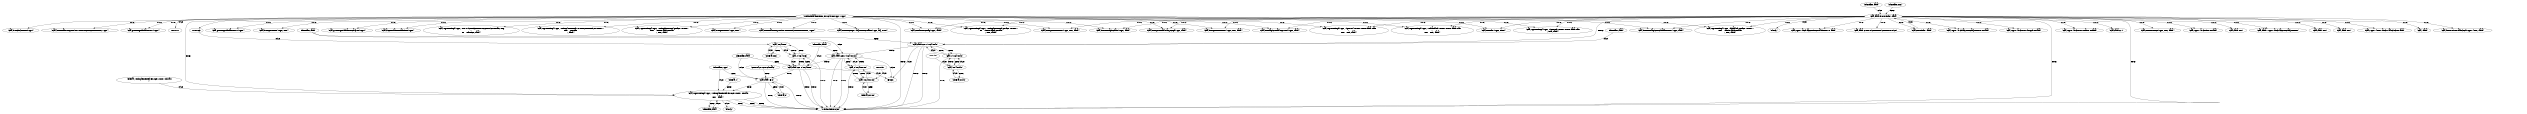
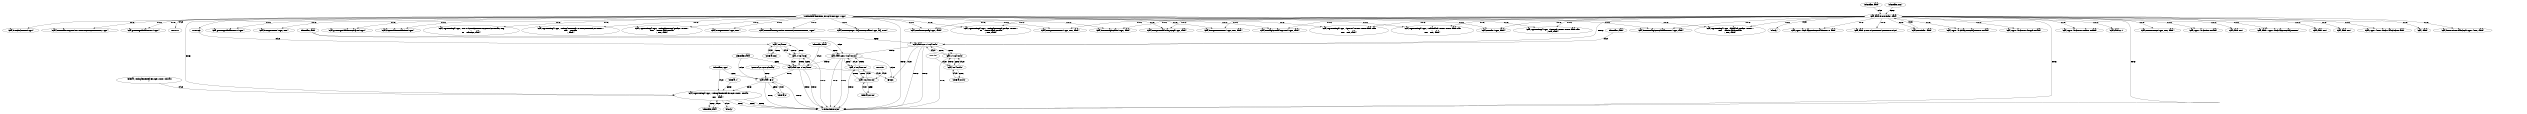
  digraph {
    n1 [label="(Call,vcpu_unimpl(vcpu, \"unimplemented HWCR wrmsr: 0x%llx\n\",\n\t\t\t\t    data))"]
    n2 [label="(Identifier,data)"]
    n3 [label="(Block,)"]
    n4 [label="(MethodReturn,int)"]
    n5 [label="(MethodParameterIn,struct kvm_vcpu *vcpu)"]
    n6 [label="(Call,guest_cpuid_has_osvw(vcpu))"]
    n7 [label="(Call,kvm_pmu_msr(vcpu, msr))"]
    n8 [label="(Call,kvm_pmu_set_msr(vcpu, msr, data))"]
    n9 [label="(Call,kvm_set_apic_base(vcpu, data))"]
    n10 [label="(Call,guest_cpuid_has_tsc_adjust(vcpu))"]
    n11 [label="(Call,kvm_pmu_set_msr(vcpu, msr, data))"]
    n12 [label="(Call,vcpu_unimpl(vcpu, \"ignored wrmsr: 0x%x data %llx\n\",\n\t\t\t\t    msr, data))"]
    n13 [label="(Call,accumulate_steal_time(vcpu))"]
    n14 [label="(Call,vcpu_unimpl(vcpu, \"%s: MSR_IA32_DEBUGCTLMSR 0x%llx, nop\n\",\n\t\t\t    __func__, data))"]
    n15 [label="(Call,vcpu_unimpl(vcpu, \"unimplemented MMIO_CONF_BASE wrmsr: \"\n\t\t\t\t    \"0x%llx\n\", data))"]
    n16 [label="(Call,vcpu_unimpl(vcpu, \"unimplemented perfctr wrmsr: \"\n\t\t\t\t    \"0x%x data 0x%llx\n\", msr, data))"]
    n17 [label="(Call,kvm_pmu_msr(vcpu, msr))"]
    n18 [label="(Call,kvm_make_request(KVM_REQ_STEAL_UPDATE, vcpu))"]
    n19 [label="(Call,kvm_x86_ops->adjust_tsc_offset(vcpu, adj, true))"]
    n20 [label="(Call,vcpu_unimpl(vcpu, \"unhandled wrmsr: 0x%x data %llx\n\",\n\t\t\t\t    msr, data))"]
-   n21 [label="(Call,set_efer(vcpu, time))"]
+   n21 [label="(Call,set_efer(vcpu, data))"]
    n22 [label="(Call,vcpu_unimpl(vcpu, \"ignored wrmsr: 0x%x data %llx\n\", msr, data))"]
    n23 [label="(Call,kvm_set_lapic_tscdeadline_msr(vcpu, data))"]
    n24 [label="(Call,vcpu_unimpl(vcpu, \"disabled perfctr wrmsr: \"\n\t\t\t\t    \"0x%x data 0x%llx\n\", msr, data))"]
    n25 [label="(Call,kvmclock_reset(vcpu))"]
    n26 [label="(Call,xen_hvm_config(vcpu, data))"]
    n27 [label="(Call,kvm_make_request(KVM_REQ_CLOCK_UPDATE, vcpu))"]
    n28 [label="(Call,vcpu_unimpl(vcpu, \"unimplemented perfctr wrmsr: \"\n\t\t\t    \"0x%x data 0x%llx\n\", msr, data))"]
    n29 [label="(Call,guest_cpuid_has_osvw(vcpu))"]
    n30 [label="(Call,kvm_pv_enable_async_pf(vcpu, data))"]
    n31 [label="(Call,kvm_lapic_enable_pv_eoi(vcpu, data))"]
    1000111
    1000163
    n34 [label="(Call,set_msr_mce(vcpu, msr, data))"]
    n35 [label="(Call,data != 0)"]
    n36 [label="(Literal,0)"]
    n37 [label="(Call,data &= ~(u64)0x8)"]
    n38 [label="(Call,~(u64)0x8)"]
    n39 [label="(Block,)"]
    n40 [label="(Call,(u64)0x8)"]
    n41 [label="(Call,data &= ~(u64)0x100)"]
    n42 [label="(Call,~(u64)0x100)"]
    n43 [label="(Call,(u64)0x100)"]
    n44 [label="(Call,data &= ~(u64)0x40)"]
    n45 [label="(Call,~(u64)0x40)"]
    n46 [label="(Call,(u84)0x40)"]
    n47 [label="(Call,data = msr_info->data)"]
    n48 [label="(Call,vcpu->arch.time = data)"]
    n49 [label="(Call,data != 0)"]
    n50 [label="(Call,data - vcpu->arch.ia32_tsc_adjust_msr)"]
    n51 [label="(Call,data != 0)"]
    n52 [label="(Call,data != 0)"]
    n53 [label="(Call,vcpu->kvm->arch.wall_clock = data)"]
    n54 [label="(Call,!data)"]
    n55 [label="(Call,kvm_write_wall_clock(vcpu->kvm, data))"]
    n56 [label="(Call,msr_info->data)"]
    n57 [label="(Block,)"]
    n58 [label="(Call,vcpu->arch.ia32_misc_enable_msr = data)"]
    n59 [label="(Call,data & KVM_STEAL_RESERVED_MASK)"]
    n60 [label="(Call,vcpu->arch.ia32_tsc_adjust_msr = data)"]
    n61 [label="(Call,vcpu->arch.osvw.length = data)"]
    n62 [label="(Call,vcpu->arch.osvw.status = data)"]
    n63 [label="(Call,data & 1)"]
    n64 [label="(Literal,0x40)"]
    n65 [label="(Literal,0x100)"]
    n66 [label="(Literal,0x8)"]
    n67 [label="(Identifier,data)"]
    n68 [label="(Literal,1)"]
    n69 [label="(Identifier,data)"]
    n70 [label="(Identifier,data)"]
    n71 [label="(Identifier,vcpu)"]
    n72 [label="(Literal,\"unimplemented HWCR wrmsr: 0x%llx\n\")"]
    n73 [label="(Identifier,data)"]
    n74 [label="(ControlStructure,break;)"]
    n75 [label="(Identifier,msr)"]
    n76 [label="(Identifier,data)"]
    1000151
    1000157
    n1 -> n2 [label="CFG: "]
    n1 -> n3 [label="AST: "]
    n1 -> n4 [label="DDG: "]
    n1 -> n4 [label="DDG: "]
    n1 -> n4 [label="DDG: "]
    n2 -> n1 [label="AST: "]
    n5 -> n1 [label="DDG: "]
    n5 -> n4 [label="DDG: "]
    n5 -> n6 [label="DDG: "]
    n5 -> n7 [label="DDG: "]
    n5 -> n8 [label="DDG: "]
    n5 -> n9 [label="DDG: "]
    n5 -> n10 [label="DDG: "]
    n5 -> n11 [label="DDG: "]
    n5 -> n12 [label="DDG: "]
    n5 -> n13 [label="DDG: "]
    n5 -> n14 [label="DDG: "]
    n5 -> n15 [label="DDG: "]
    n5 -> n16 [label="DDG: "]
    n5 -> n17 [label="DDG: "]
    n5 -> n18 [label="DDG: "]
    n5 -> n19 [label="DDG: "]
    n5 -> n20 [label="DDG: "]
    n5 -> n21 [label="DDG: "]
    n5 -> n22 [label="DDG: "]
    n5 -> n23 [label="DDG: "]
    n5 -> n24 [label="DDG: "]
    n5 -> n25 [label="DDG: "]
    n5 -> n26 [label="DDG: "]
    n5 -> n27 [label="DDG: "]
    n5 -> n28 [label="DDG: "]
    n5 -> n29 [label="DDG: "]
    n5 -> n30 [label="DDG: "]
    n5 -> n31 [label="DDG: "]
    n5 -> 1000111 [label="AST: "]
    n5 -> 1000163 [label="DDG: "]
    1000163 -> n40 [label="AST: "]
    n35 -> n1 [label="DDG: "]
    n35 -> n4 [label="DDG: "]
    n35 -> n4 [label="DDG: "]
    n35 -> n36 [label="CFG: "]
    n36 -> n35 [label="AST: "]
    n37 -> n4 [label="DDG: "]
    n37 -> n4 [label="DDG: "]
    n37 -> n35 [label="DDG: "]
    n37 -> n38 [label="CFG: "]
    n37 -> n39 [label="AST: "]
    n38 -> n4 [label="DDG: "]
    n38 -> n37 [label="AST: "]
    n38 -> n37 [label="DDG: "]
    n38 -> n40 [label="CFG: "]
    n40 -> n38 [label="AST: "]
    n40 -> n38 [label="DDG: "]
    n40 -> n66 [label="CFG: "]
    n41 -> n4 [label="DDG: "]
    n41 -> n4 [label="DDG: "]
    n41 -> n37 [label="DDG: "]
    n41 -> n39 [label="AST: "]
    n41 -> n42 [label="CFG: "]
    n42 -> n4 [label="DDG: "]
    n42 -> n41 [label="AST: "]
    n42 -> n41 [label="DDG: "]
    n42 -> n43 [label="CFG: "]
    n43 -> n42 [label="AST: "]
    n43 -> n42 [label="DDG: "]
    n43 -> n65 [label="CFG: "]
    n44 -> n4 [label="DDG: "]
    n44 -> n4 [label="DDG: "]
    n44 -> n39 [label="AST: "]
    n44 -> n41 [label="DDG: "]
    n44 -> n45 [label="CFG: "]
    n45 -> n4 [label="DDG: "]
    n45 -> n44 [label="AST: "]
    n45 -> n44 [label="DDG: "]
    n45 -> n46 [label="CFG: "]
    n46 -> n45 [label="AST: "]
    n46 -> n45 [label="DDG: "]
    n46 -> n64 [label="CFG: "]
    n47 -> n4 [label="DDG: "]
    n47 -> n4 [label="DDG: "]
    n47 -> n8 [label="DDG: "]
    n47 -> n9 [label="DDG: "]
    n47 -> n11 [label="DDG: "]
    n47 -> n12 [label="DDG: "]
    n47 -> n20 [label="DDG: "]
    n47 -> n21 [label="DDG: "]
    n47 -> n22 [label="DDG: "]
    n47 -> n23 [label="DDG: "]
    n47 -> n24 [label="DDG: "]
    n47 -> n26 [label="DDG: "]
    n47 -> n28 [label="DDG: "]
    n47 -> n30 [label="DDG: "]
    n47 -> n31 [label="DDG: "]
    n47 -> n34 [label="DDG: "]
    n47 -> n44 [label="DDG: "]
    n47 -> n48 [label="DDG: "]
    n47 -> n49 [label="DDG: "]
    n47 -> n50 [label="DDG: "]
    n47 -> n51 [label="DDG: "]
    n47 -> n52 [label="DDG: "]
    n47 -> n53 [label="DDG: "]
    n47 -> n54 [label="DDG: "]
    n47 -> n55 [label="DDG: "]
    n47 -> n56 [label="CFG: "]
    n47 -> n57 [label="AST: "]
    n47 -> n58 [label="DDG: "]
    n47 -> n59 [label="DDG: "]
    n47 -> n60 [label="DDG: "]
    n47 -> n61 [label="DDG: "]
    n47 -> n62 [label="DDG: "]
    n47 -> n63 [label="DDG: "]
    n56 -> n47 [label="AST: "]
    n64 -> n46 [label="AST: "]
    n65 -> n43 [label="AST: "]
    n66 -> n40 [label="AST: "]
    n67 -> n41 [label="AST: "]
    n67 -> n44 [label="CFG: "]
    n68 -> n1 [label="CFG: "]
    n69 -> n44 [label="AST: "]
    n70 -> n47 [label="AST: "]
    n71 -> n1 [label="AST: "]
    n71 -> n35 [label="CFG: "]
    n72 -> n1 [label="AST: "]
    n73 -> n37 [label="AST: "]
    n73 -> n41 [label="CFG: "]
    n74 -> n35 [label="CFG: "]
    n75 -> n47 [label="CFG: "]
    n76 -> n35 [label="AST: "]
    n76 -> n37 [label="CFG: "]
    1000151 -> n46 [label="AST: "]
    1000157 -> n43 [label="AST: "]
  }
